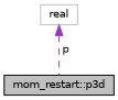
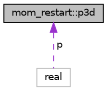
  digraph {
    node [fontname=Helvetica fontsize=10 shape=record style=filled]
    n1 [color=black fillcolor=grey75 fontcolor=black height=0.2 label="mom_restart::p3d" width=0.4]
    n2 [color=grey75 fillcolor=white height=0.2 label=real width=0.4]
-   n2 -> n1 [color=darkorchid3 dir=back fontname=Helvetica fontsize=10 label=" p" labelfontname=Helvetica labelfontsize=10 style=dashed]
+   n1 -> n2 [color=darkorchid3 dir=back fontname=Helvetica fontsize=10 label=" p" labelfontname=Helvetica labelfontsize=10 style=dashed]
  }
